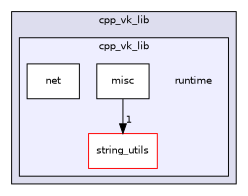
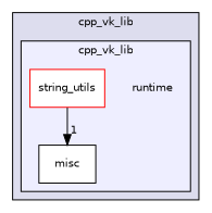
  digraph {
    compound=true
    node [fontname=Helvetica fontsize=10 shape=box fillcolor=white style=filled]
    n1 [label=runtime shape=plaintext fillcolor="" style=""]
    n2 [label=misc]
-   n3 [label=net]
    n4 [color=red label=string_utils]
    subgraph cluster_1 {
      bgcolor="#ddddee"
      fontname=Helvetica
      fontsize=10
      label=cpp_vk_lib
      pencolor=black
      subgraph cluster_2 {
        bgcolor="#eeeeff"
        fontname=Helvetica
        fontsize=10
        pencolor=black
        n1
        n2
-       n3
        n4
      }
    }
-   n2 -> n4 [headlabel=1 labeldistance=1.5 labelfontname=Helvetica labelfontsize=10]
+   n4 -> n2 [headlabel=1 labeldistance=1.5 labelfontname=Helvetica labelfontsize=10]
  }
